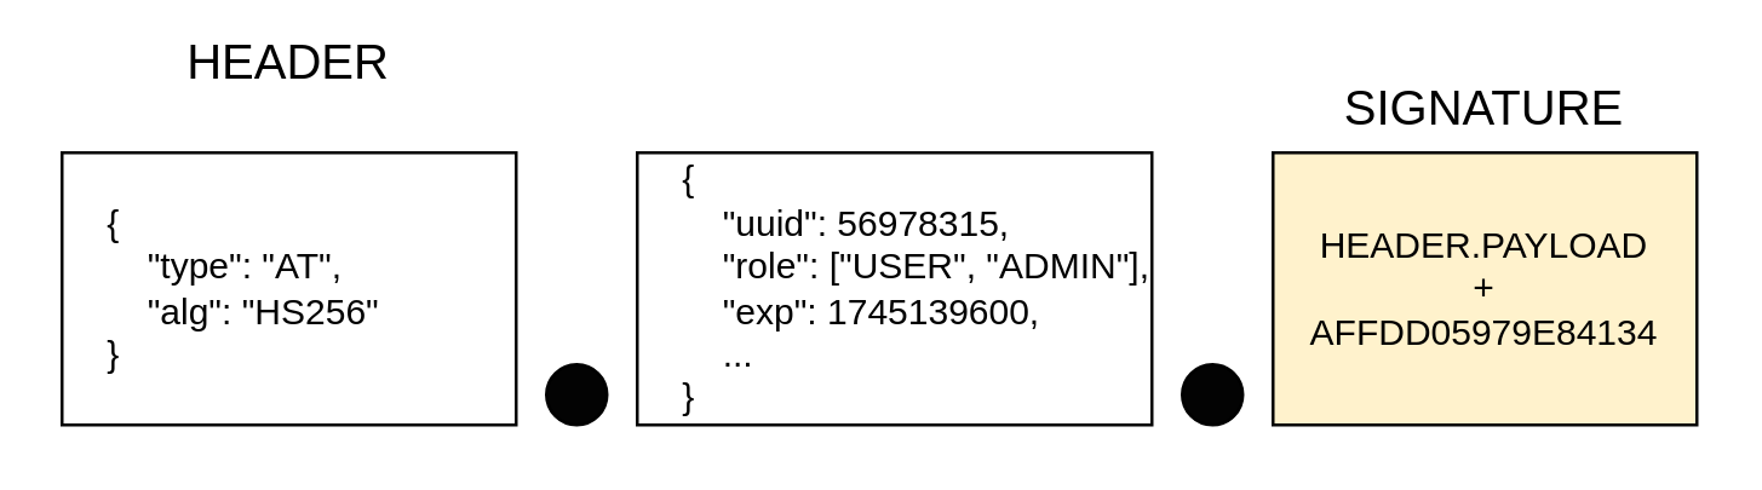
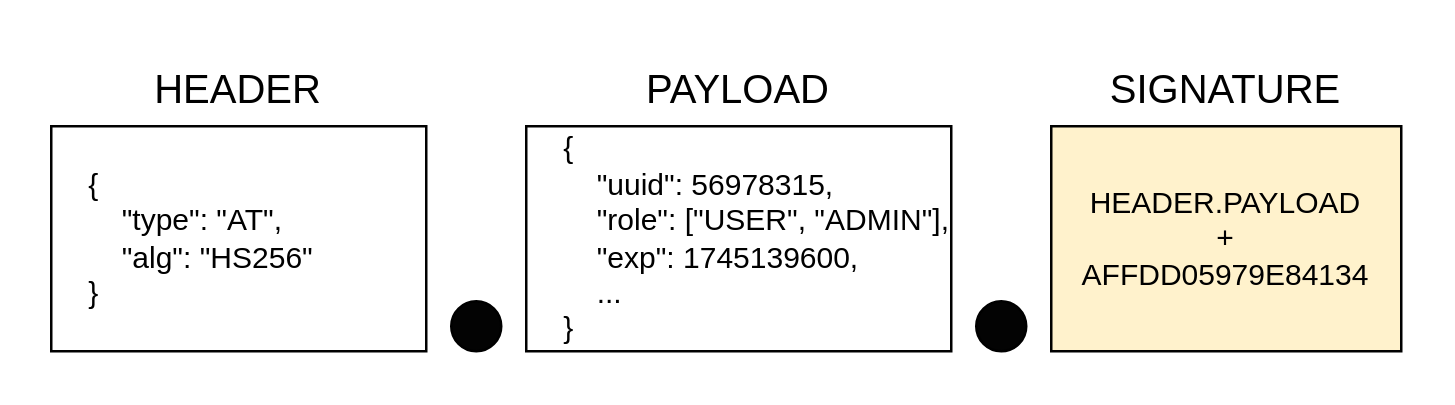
  <mxCell id="0" />
  <mxCell id="1" parent="0" />
  <mxCell id="2" value="&lt;div&gt;&amp;nbsp; &amp;nbsp; {&lt;/div&gt;&lt;div&gt;&lt;span style=&quot;white-space: normal;&quot;&gt;&amp;nbsp; &amp;nbsp; &amp;nbsp; &amp;nbsp; &quot;type&quot;: &quot;AT&quot;,&lt;/span&gt;&lt;/div&gt;&lt;div&gt;&lt;span style=&quot;white-space: normal;&quot;&gt;&amp;nbsp; &amp;nbsp; &amp;nbsp; &amp;nbsp; &quot;alg&quot;: &quot;HS256&quot;&lt;/span&gt;&lt;/div&gt;&lt;div&gt;&amp;nbsp; &amp;nbsp; }&lt;/div&gt;" style="rounded=0;whiteSpace=wrap;html=1;align=left;" parent="1" vertex="1"><mxGeometry x="20" y="50" width="150" height="90" as="geometry" /></mxCell>
  <mxCell id="3" value="&lt;div&gt;&amp;nbsp; &amp;nbsp; {&lt;/div&gt;&lt;div&gt;&lt;span style=&quot;background-color: initial;&quot;&gt;&amp;nbsp; &amp;nbsp; &amp;nbsp; &amp;nbsp; &quot;uuid&quot;: 56978315,&lt;/span&gt;&lt;/div&gt;&lt;div&gt;&lt;span style=&quot;white-space: normal;&quot;&gt;&amp;nbsp; &amp;nbsp; &amp;nbsp; &amp;nbsp; &quot;role&quot;: [&quot;USER&quot;, &quot;ADMIN&quot;],&lt;/span&gt;&lt;/div&gt;&lt;div&gt;&lt;span style=&quot;white-space: normal;&quot;&gt;&amp;nbsp; &amp;nbsp; &amp;nbsp; &amp;nbsp; &quot;exp&quot;: 1745139600,&lt;/span&gt;&lt;/div&gt;&lt;div&gt;&lt;span style=&quot;background-color: initial;&quot;&gt;&amp;nbsp; &amp;nbsp; &amp;nbsp; &amp;nbsp; ...&lt;/span&gt;&lt;/div&gt;&lt;div&gt;&amp;nbsp; &amp;nbsp; }&lt;/div&gt;" style="rounded=0;whiteSpace=wrap;html=1;align=left;" parent="1" vertex="1"><mxGeometry x="210" y="50" width="170" height="90" as="geometry" /></mxCell>
  <mxCell id="4" value="" style="ellipse;whiteSpace=wrap;html=1;aspect=fixed;fillColor=#030303;" parent="1" vertex="1"><mxGeometry x="180" y="120" width="20" height="20" as="geometry" /></mxCell>
  <mxCell id="5" value="" style="ellipse;whiteSpace=wrap;html=1;aspect=fixed;fillColor=#030303;" parent="1" vertex="1"><mxGeometry x="390" y="120" width="20" height="20" as="geometry" /></mxCell>
  <mxCell id="6" value="HEADER.PAYLOAD&lt;div&gt;+&lt;/div&gt;&lt;div&gt;AFFDD05979E84134&lt;br&gt;&lt;/div&gt;" style="rounded=0;whiteSpace=wrap;html=1;align=center;fillColor=#fff2cc;" parent="1" vertex="1"><mxGeometry x="420" y="50" width="140" height="90" as="geometry" /></mxCell>
  <mxCell id="7" value="&lt;span style=&quot;font-size:12.0pt;font-family:&lt;br/&gt;宋体;mso-bidi-font-family:&amp;quot;Times New Roman&amp;quot;;mso-font-kerning:1.0pt;mso-ansi-language:&lt;br/&gt;EN-US;mso-fareast-language:ZH-CN;mso-bidi-language:AR-SA&quot; lang=&quot;EN-US&quot;&gt;SIGNATURE&lt;/span&gt;" style="text;html=1;align=center;verticalAlign=middle;whiteSpace=wrap;rounded=0;" vertex="1" parent="1"><mxGeometry x="460" y="20" width="60" height="30" as="geometry" /></mxCell>
- <mxCell id="9" value="&lt;span style=&quot;font-size: 16px;&quot;&gt;HEADER&lt;/span&gt;" style="text;html=1;align=center;verticalAlign=middle;whiteSpace=wrap;rounded=0;" vertex="1" parent="1"><mxGeometry x="65" y="5" width="60" height="30" as="geometry" /></mxCell>
+ <mxCell id="8" value="&lt;span style=&quot;font-size:12.0pt;font-family:&lt;br/&gt;宋体;mso-bidi-font-family:&amp;quot;Times New Roman&amp;quot;;mso-font-kerning:1.0pt;mso-ansi-language:&lt;br/&gt;EN-US;mso-fareast-language:ZH-CN;mso-bidi-language:AR-SA&quot; lang=&quot;EN-US&quot;&gt;PAYLOAD&lt;/span&gt;" style="text;html=1;align=center;verticalAlign=middle;whiteSpace=wrap;rounded=0;" vertex="1" parent="1"><mxGeometry x="265" y="20" width="60" height="30" as="geometry" /></mxCell>
+ <mxCell id="9" value="&lt;span style=&quot;font-size: 16px;&quot;&gt;HEADER&lt;/span&gt;" style="text;html=1;align=center;verticalAlign=middle;whiteSpace=wrap;rounded=0;" vertex="1" parent="1"><mxGeometry x="65" y="20" width="60" height="30" as="geometry" /></mxCell>
